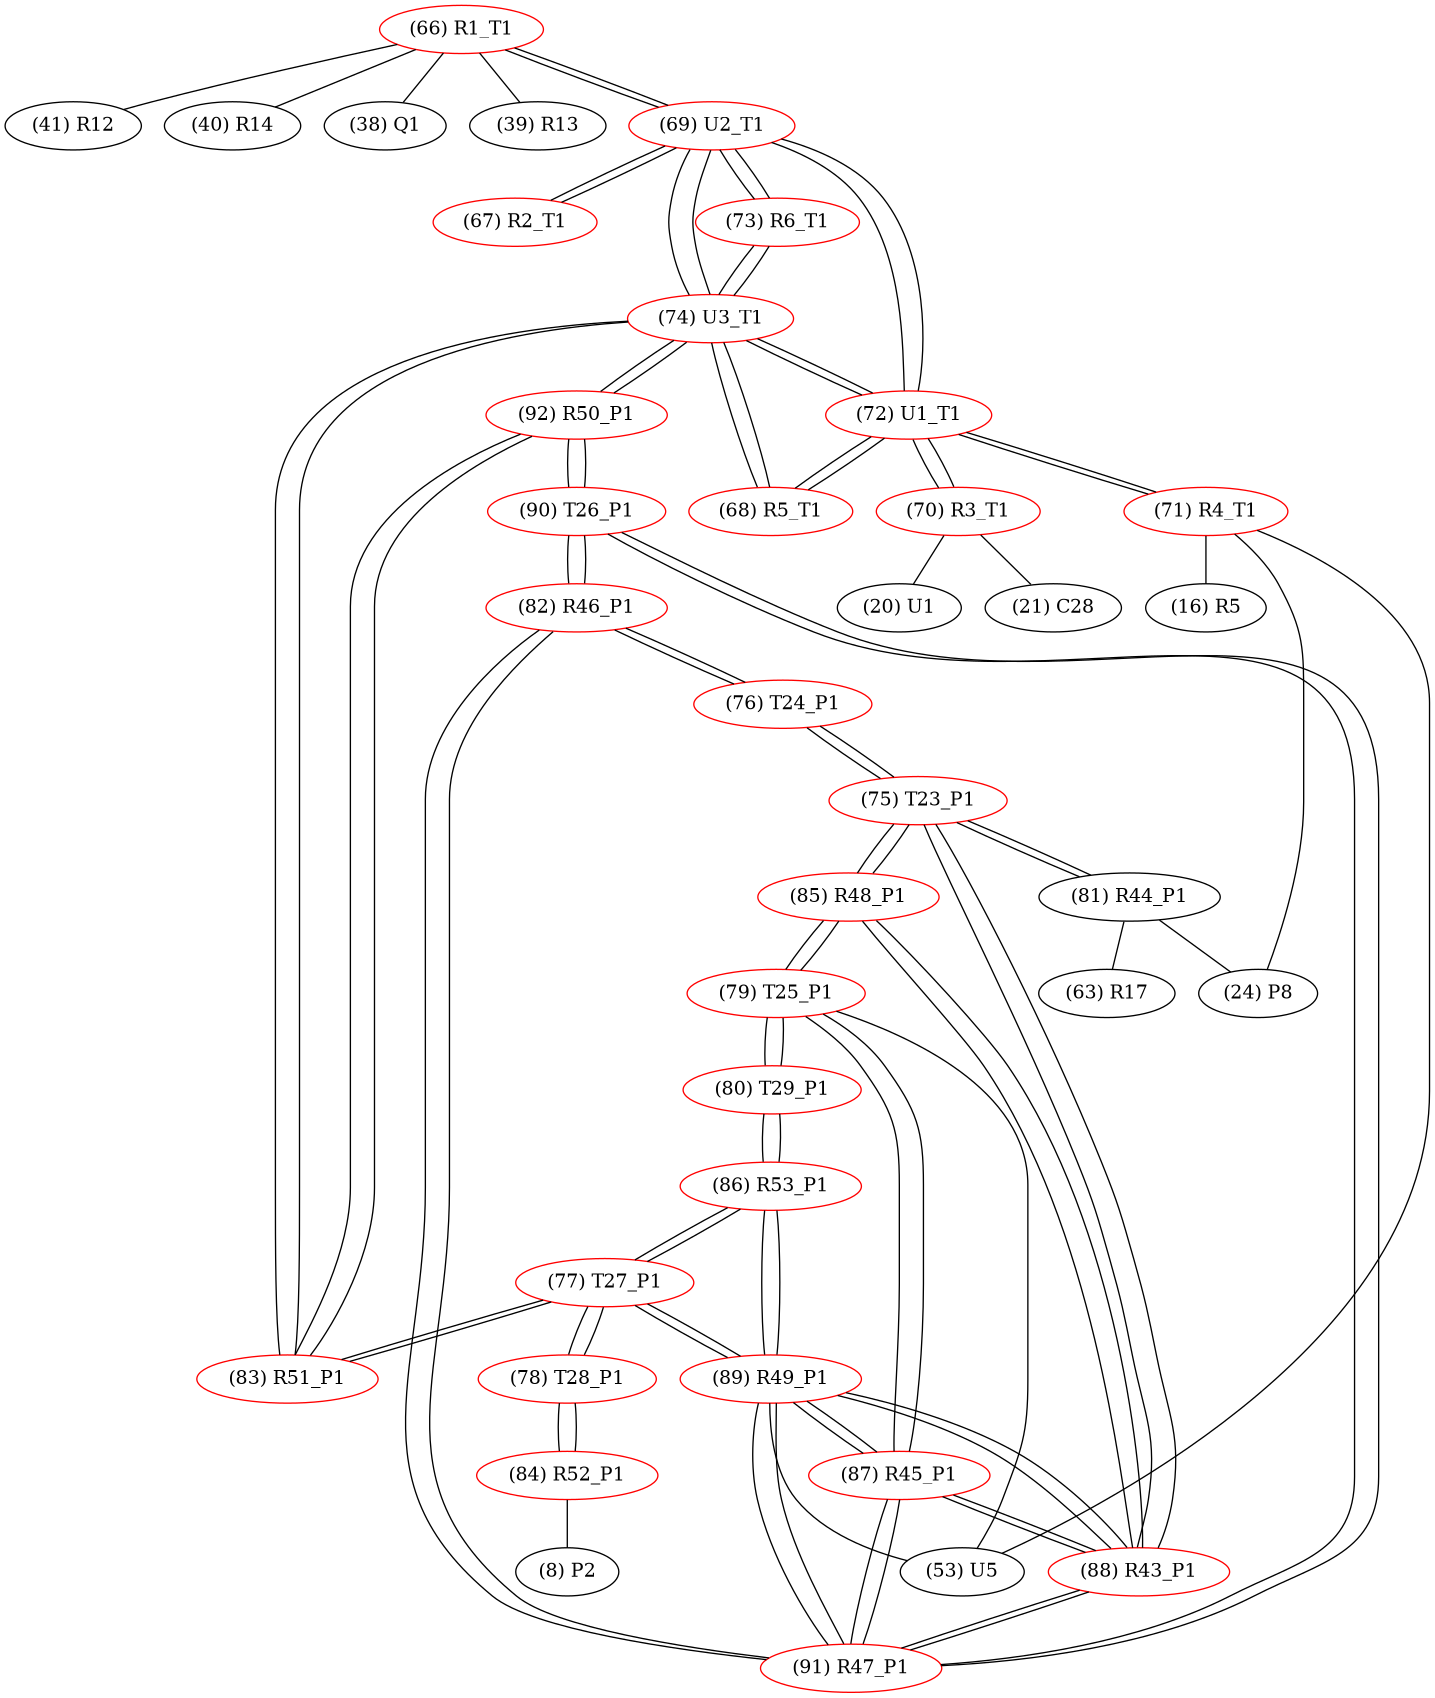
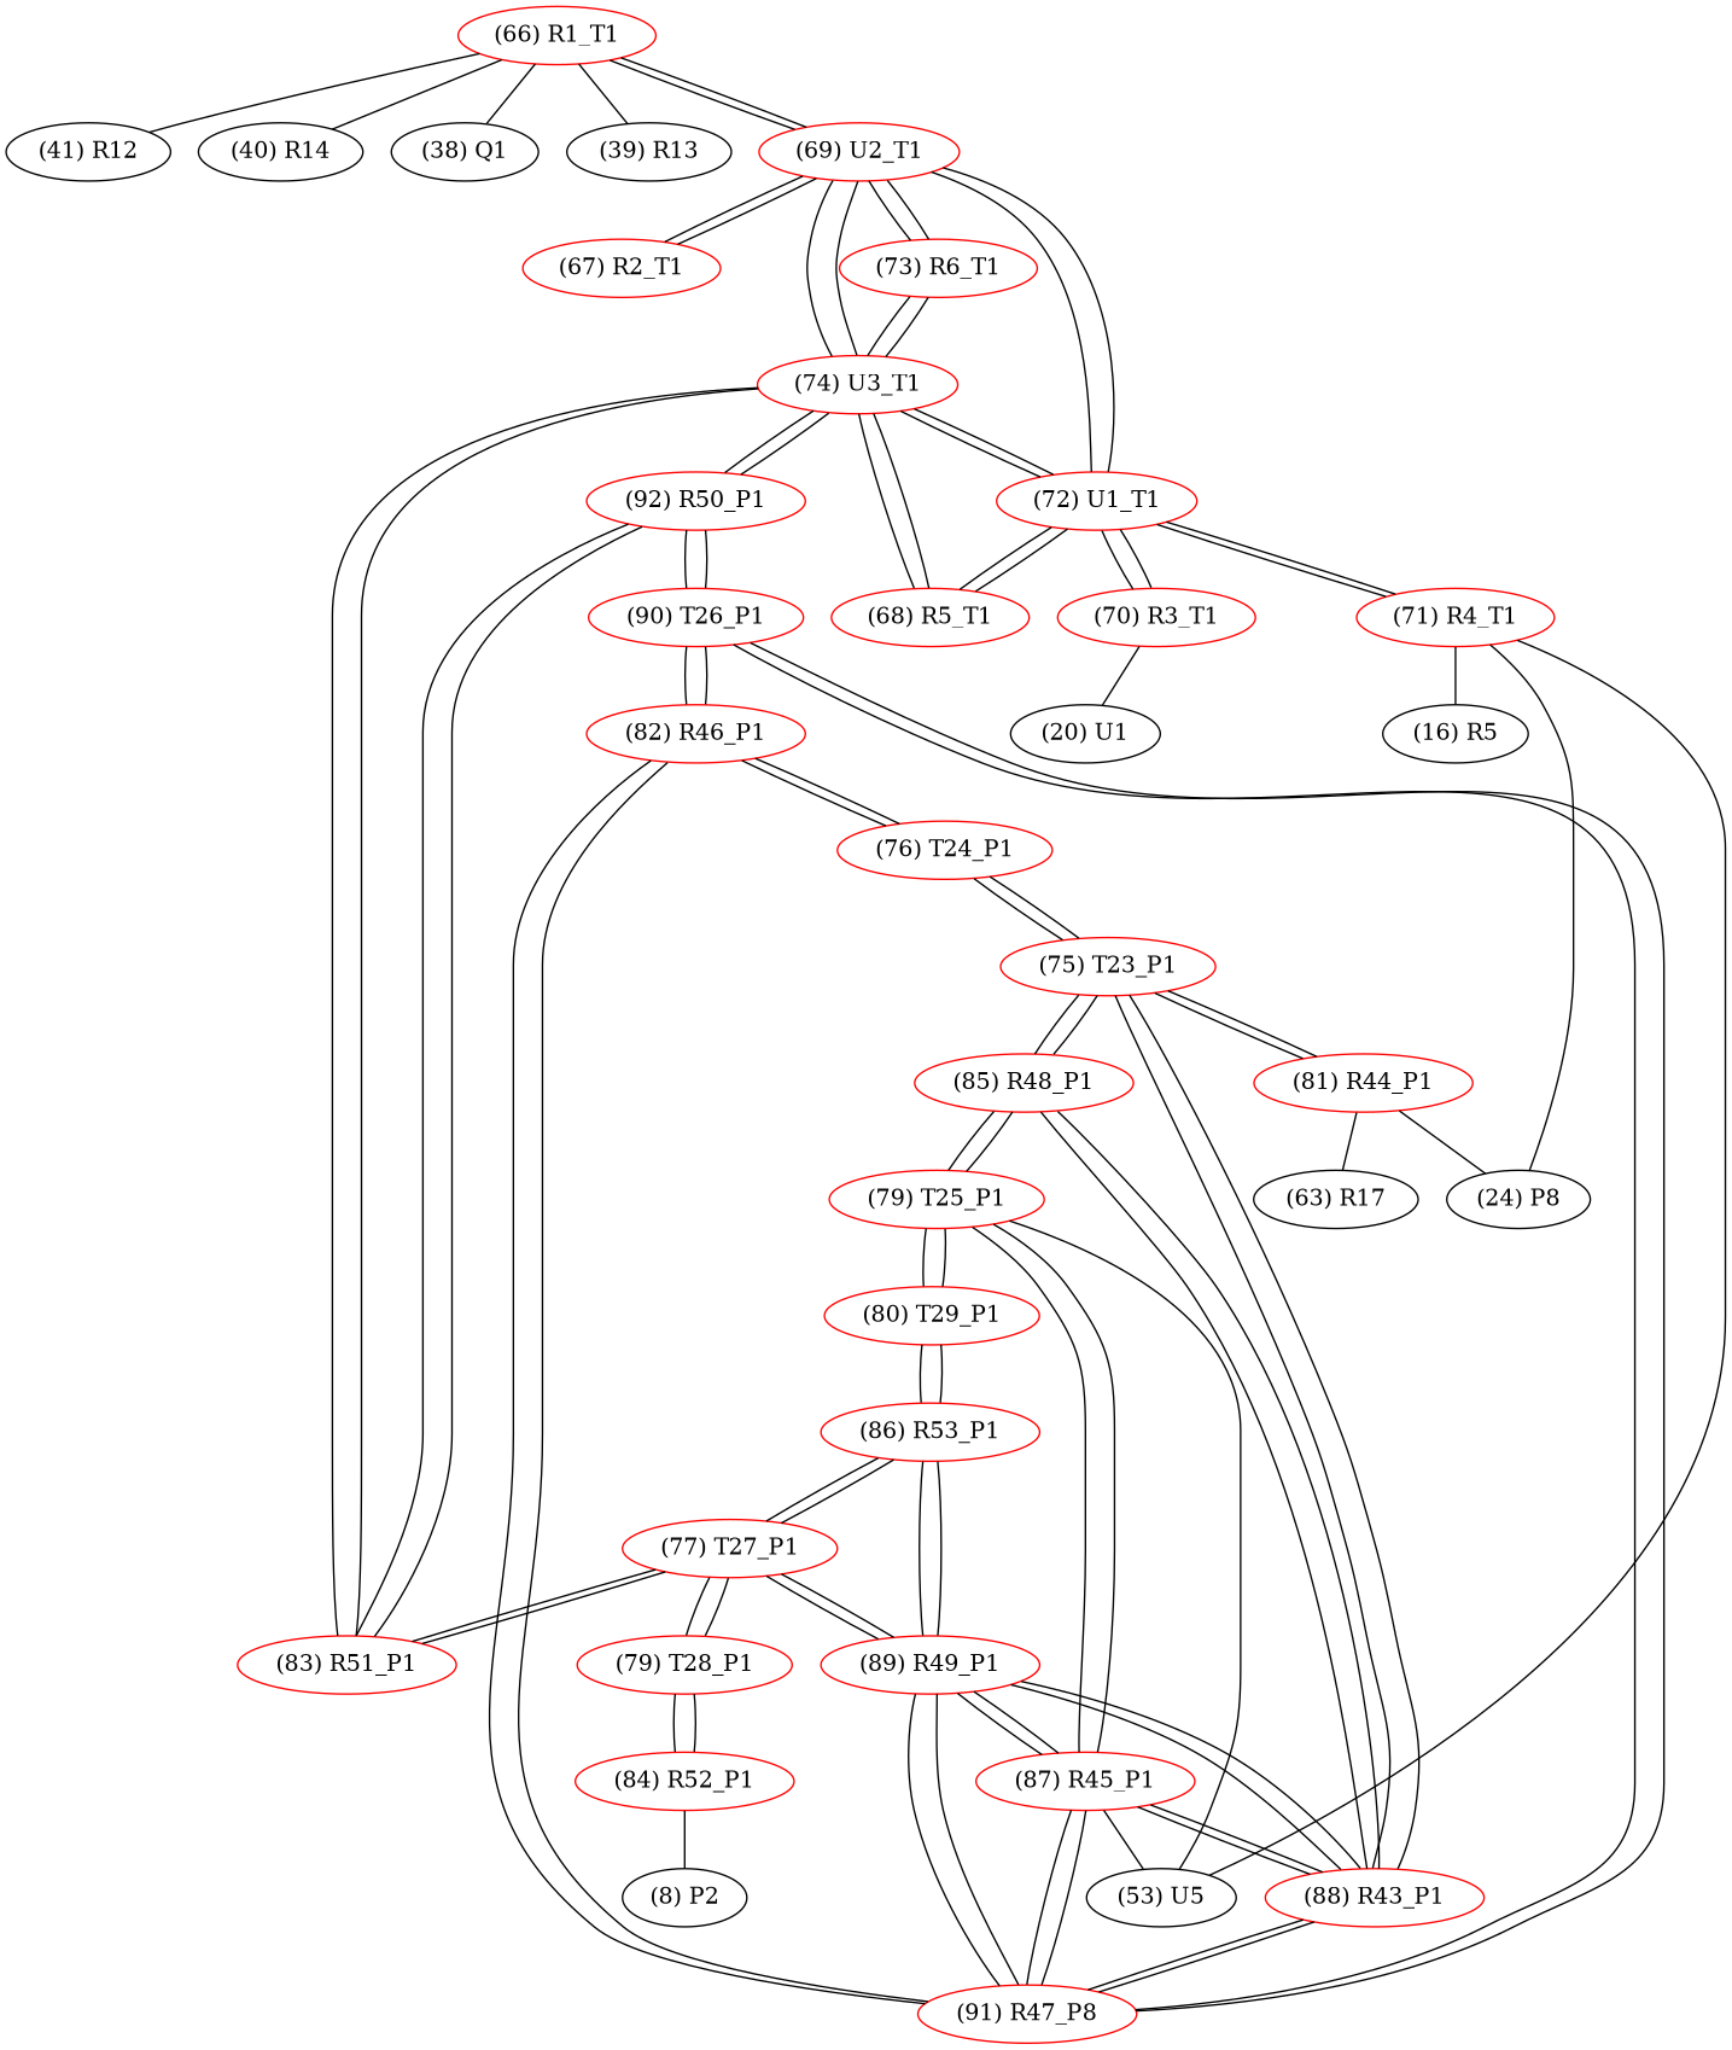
  graph {
    node [color=red]
    n1 [label="(66) R1_T1"]
    n2 [label="(41) R12" color=""]
    n3 [label="(40) R14" color=""]
    n4 [label="(38) Q1" color=""]
    n5 [label="(39) R13" color=""]
    n6 [label="(69) U2_T1"]
    n7 [label="(67) R2_T1"]
    n8 [label="(74) U3_T1"]
    n9 [label="(72) U1_T1"]
    n10 [label="(73) R6_T1"]
    n11 [label="(68) R5_T1"]
    n12 [label="(83) R51_P1"]
    n13 [label="(92) R50_P1"]
    n14 [label="(70) R3_T1"]
    n15 [label="(71) R4_T1"]
    n16 [label="(77) T27_P1"]
    n17 [label="(90) T26_P1"]
    n18 [label="(20) U1" color=""]
-   n19 [label="(21) C28" color=""]
    n20 [label="(16) R5" color=""]
    n21 [label="(24) P8" color=""]
    n22 [label="(53) U5" color=""]
    n23 [label="(89) R49_P1"]
-   n24 [label="(78) T28_P1"]
+   n24 [label="(79) T28_P1"]
    n25 [label="(86) R53_P1"]
-   n26 [label="(91) R47_P1"]
+   n26 [label="(91) R47_P8"]
    n27 [label="(82) R46_P1"]
    n28 [label="(75) T23_P1"]
    n29 [label="(85) R48_P1"]
    n30 [label="(88) R43_P1"]
    n31 [label="(76) T24_P1"]
-   n32 [color=black label="(81) R44_P1"]
+   n32 [label="(81) R44_P1"]
    n33 [label="(79) T25_P1"]
    n34 [label="(87) R45_P1"]
    n35 [label="(63) R17" color=""]
    n36 [label="(80) T29_P1"]
    n37 [label="(84) R52_P1"]
    n38 [label="(8) P2" color=""]
    n1 -- n2
    n1 -- n3
    n1 -- n4
    n1 -- n5
    n1 -- n6
    n6 -- n1
    n6 -- n7
    n6 -- n8
    n6 -- n9
    n6 -- n10
    n7 -- n6
    n8 -- n6
    n8 -- n9
    n8 -- n10
    n8 -- n11
    n8 -- n12
    n8 -- n13
    n9 -- n6
    n9 -- n8
    n9 -- n11
    n9 -- n14
    n9 -- n15
    n10 -- n6
    n10 -- n8
    n11 -- n8
    n11 -- n9
    n12 -- n8
    n12 -- n13
    n12 -- n16
    n13 -- n8
    n13 -- n12
    n13 -- n17
    n14 -- n9
    n14 -- n18
-   n14 -- n19
    n15 -- n9
    n15 -- n20
    n15 -- n21
    n15 -- n22
    n16 -- n12
    n16 -- n23
    n16 -- n24
    n16 -- n25
    n17 -- n13
    n17 -- n26
    n17 -- n27
    n23 -- n16
    n23 -- n25
    n23 -- n26
    n23 -- n30
    n23 -- n34
    n24 -- n16
    n24 -- n37
    n25 -- n16
    n25 -- n23
    n25 -- n36
    n26 -- n17
    n26 -- n23
    n26 -- n27
    n26 -- n30
    n26 -- n34
    n27 -- n17
    n27 -- n26
    n27 -- n31
    n28 -- n29
    n28 -- n30
    n28 -- n31
    n28 -- n32
    n29 -- n28
    n29 -- n30
    n29 -- n33
    n30 -- n23
    n30 -- n26
    n30 -- n28
    n30 -- n29
    n30 -- n34
    n31 -- n27
    n31 -- n28
    n32 -- n21
    n32 -- n28
    n32 -- n35
    n33 -- n22
    n33 -- n29
    n33 -- n34
    n33 -- n36
-   n23 -- n22
+   n34 -- n22
    n34 -- n23
    n34 -- n26
    n34 -- n30
    n34 -- n33
    n36 -- n25
    n36 -- n33
    n37 -- n24
    n37 -- n38
  }
